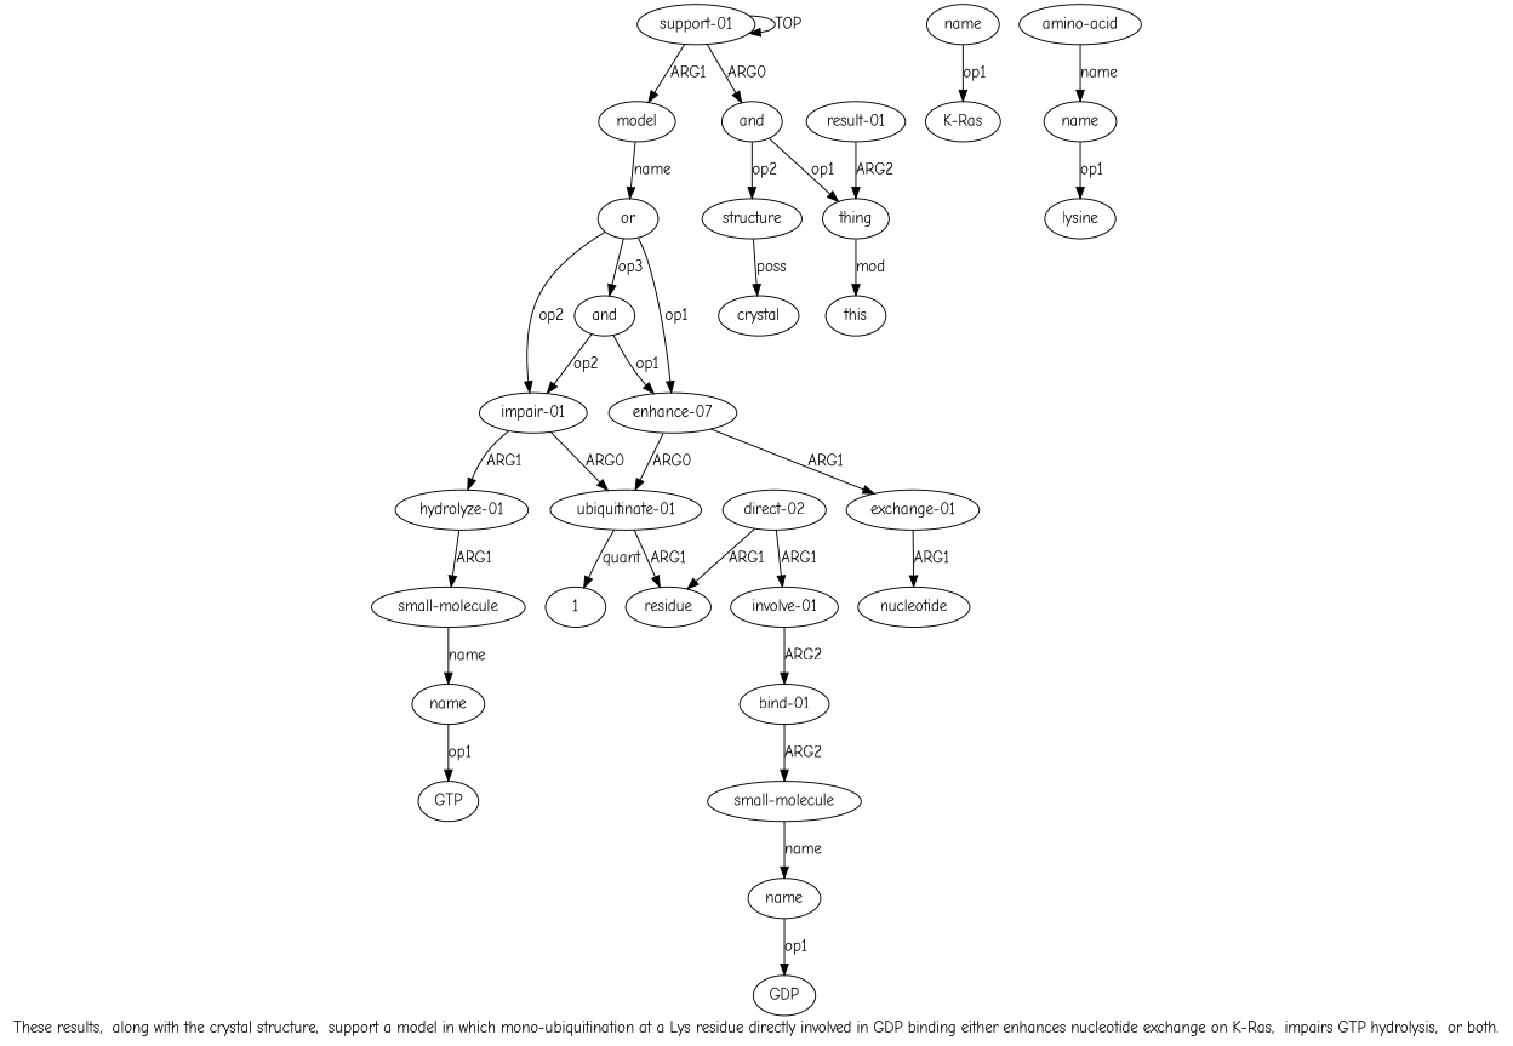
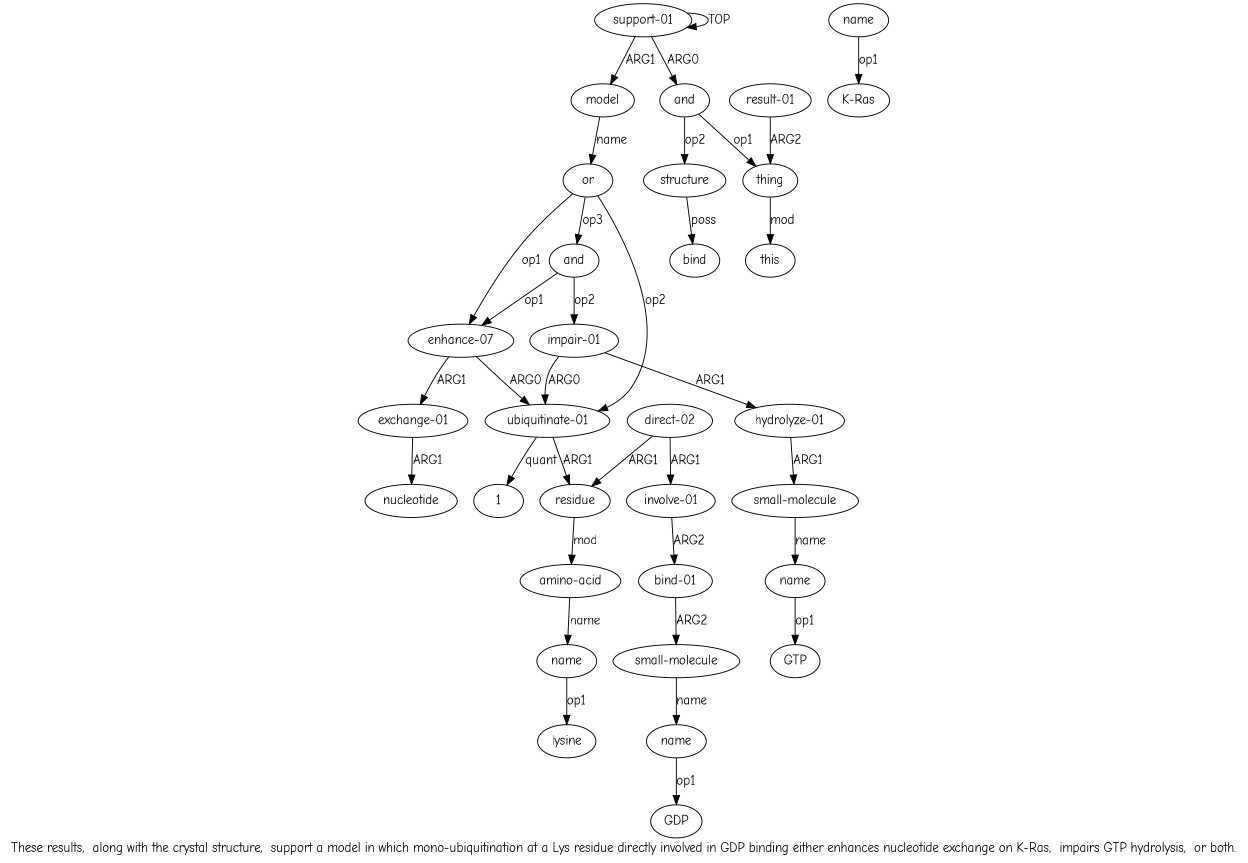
  digraph {
    fontname="Comic Neue"
    label="These results,  along with the crystal structure,  support a model in which mono-ubiquitination at a Lys residue directly involved in GDP binding either enhances nucleotide exchange on K-Ras,  impairs GTP hydrolysis,  or both."
    node [color=black fontname="Comic Neue" gold_ind=-1 gold_label=name test_ind=-1 test_label=name]
    edge [color=black fontname="Comic Neue" gold_label=ARG1 test_label=ARG1]
    n1 [gold_ind=20 gold_label=nucleotide label=nucleotide test_ind=20 test_label=nucleotide]
    n2 [gold_ind=22 label=name test_ind=22]
    n3 [gold_label="K-Ras" label="K-Ras" test_label="K-Ras"]
    n4 [gold_ind=23 gold_label="impair-01" label="impair-01" test_ind=23 test_label="impair-01"]
    n5 [gold_ind=24 gold_label="hydrolyze-01" label="hydrolyze-01" test_ind=24 test_label="hydrolyze-01"]
    n6 [gold_ind=10 gold_label="ubiquitinate-01" label="ubiquitinate-01" test_ind=10 test_label="ubiquitinate-01"]
    n7 [gold_ind=25 gold_label="small-molecule" label="small-molecule" test_ind=25 test_label="small-molecule"]
    n8 [gold_ind=11 gold_label=residue label=residue test_ind=11 test_label=residue]
    n9 [gold_label=1 label=1 test_label=1]
    n10 [gold_ind=26 label=name test_ind=26]
    n11 [gold_ind=12 gold_label="amino-acid" label="amino-acid" test_ind=12 test_label="amino-acid"]
    n12 [gold_label=GTP label=GTP test_label=GTP]
    n13 [gold_ind=27 gold_label=and label=and test_ind=27 test_label=and]
    n14 [gold_ind=9 gold_label="enhance-01" label="enhance-07" test_ind=9 test_label="enhance-01"]
    n15 [gold_ind=19 gold_label="exchange-01" label="exchange-01" test_ind=19 test_label="exchange-01"]
    n16 [gold_label=lysine label=lysine test_label=lysine]
    n17 [gold_ind=15 gold_label="bind-01" label="bind-01" test_ind=15 test_label="bind-01"]
    n18 [gold_ind=16 gold_label="small-molecule" label="small-molecule" test_ind=16 test_label="small-molecule"]
    n19 [gold_ind=17 label=name test_ind=17]
    n20 [gold_label=GDP label=GDP test_label=GDP]
    n21 [gold_ind=14 gold_label="involve-01" label="involve-01" test_ind=14 test_label="involve-01"]
    n22 [gold_ind=13 label=name test_ind=13]
    n23 [gold_ind=18 gold_label="direct-02" label="direct-02" test_ind=18 test_label="direct-02"]
    n24 [gold_ind=1 gold_label=and label=and test_ind=1 test_label=and]
    n25 [gold_ind=2 gold_label=thing label=thing test_ind=2 test_label=thing]
    n26 [gold_ind=5 gold_label=structure label=structure test_ind=5 test_label=structure]
    n27 [gold_ind=3 gold_label=this label=this test_ind=3 test_label=this]
-   n28 [gold_ind=6 gold_label=crystal label=crystal test_ind=6 test_label=crystal]
+   n28 [gold_ind=6 gold_label=crystal label=bind test_ind=6 test_label=crystal]
    n29 [gold_ind=0 gold_label="support-01" label="support-01" test_ind=0 test_label="support-01"]
    n30 [gold_ind=7 gold_label=model label=model test_ind=7 test_label=model]
    n31 [gold_ind=8 gold_label=or label=or test_ind=8 test_label=or]
    n32 [gold_ind=4 gold_label="result-01" label="result-01" test_ind=4 test_label="result-01"]
    n2 -> n3 [gold_label=op1 label=op1 test_label=op1]
    n4 -> n5 [label=ARG1]
    n4 -> n6 [gold_label=ARG0 label=ARG0 test_label=ARG0]
    n5 -> n7 [label=ARG1]
    n6 -> n8 [label=ARG1]
    n6 -> n9 [gold_label=quant label=quant test_label=quant]
    n7 -> n10 [gold_label=name label=name test_label=name]
+   n8 -> n11 [gold_label=mod label=mod test_label=mod]
    n10 -> n12 [gold_label=op1 label=op1 test_label=op1]
    n11 -> n22 [gold_label=name label=name test_label=name]
    n13 -> n4 [gold_label=op2 label=op2 test_label=op2]
    n13 -> n14 [gold_label=op1 label=op1 test_label=op1]
    n14 -> n6 [gold_label=ARG0 label=ARG0 test_label=ARG0]
    n14 -> n15 [label=ARG1]
    n15 -> n1 [label=ARG1]
    n17 -> n18 [gold_label=ARG2 label=ARG2 test_label=ARG2]
    n18 -> n19 [gold_label=name label=name test_label=name]
    n19 -> n20 [gold_label=op1 label=op1 test_label=op1]
    n21 -> n17 [gold_label=ARG2 label=ARG2 test_label=ARG2]
    n22 -> n16 [gold_label=op1 label=op1 test_label=op1]
    n23 -> n8 [label=ARG1]
    n23 -> n21 [label=ARG1]
    n24 -> n25 [gold_label=op1 label=op1 test_label=op1]
    n24 -> n26 [gold_label=op2 label=op2 test_label=op2]
    n25 -> n27 [gold_label=mod label=mod test_label=mod]
    n26 -> n28 [gold_label=poss label=poss test_label=poss]
    n29 -> n24 [gold_label=ARG0 label=ARG0 test_label=ARG0]
    n29 -> n29 [gold_label=TOP label=TOP test_label=TOP]
    n29 -> n30 [label=ARG1]
    n30 -> n31 [gold_label=topic label=name test_label=topic]
-   n31 -> n4 [gold_label=op2 label=op2 test_label=op2]
+   n31 -> n6 [gold_label=op2 label=op2 test_label=op2]
    n31 -> n13 [gold_label=op3 label=op3 test_label=op3]
    n31 -> n14 [gold_label=op1 label=op1 test_label=op1]
    n32 -> n25 [gold_label=ARG2 label=ARG2 test_label=ARG2]
  }
